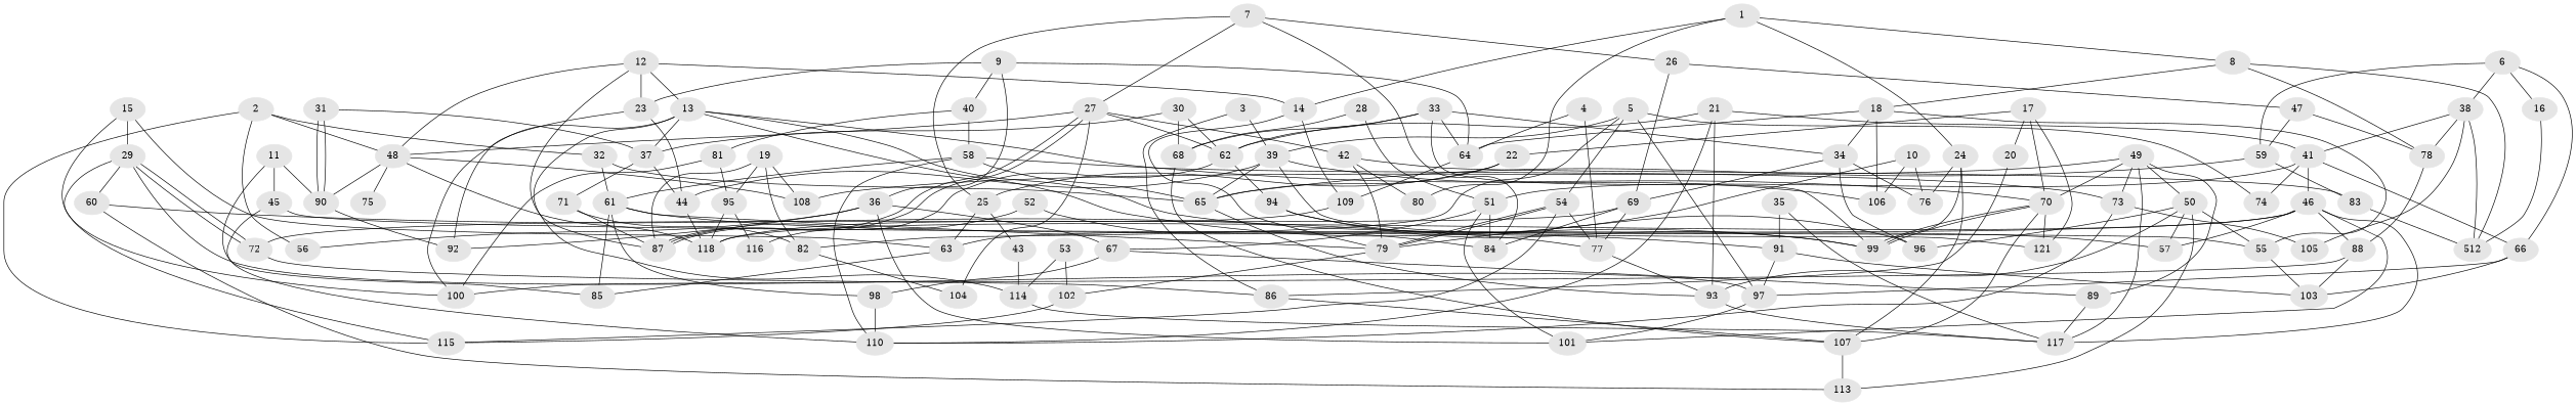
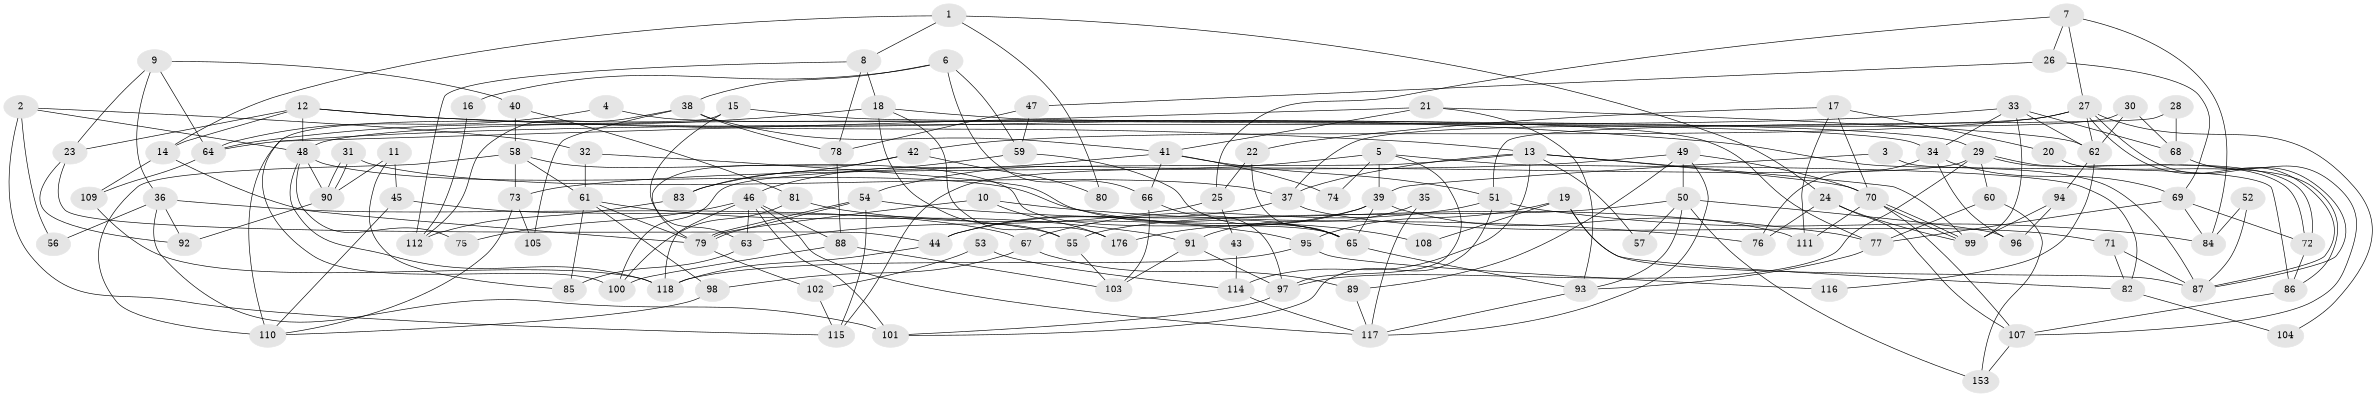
  graph {
    node [color=gray90 style=filled]
    1
    8
    14
    24
    80
    18
    78
-   112 [label=512]
+   112
    79
    109
    76
    99
    107
    2
    32
    48
    56
    115
    65
    61
    90
    108
    118
    75
    3
    39
    86
-   106
-   111 [label=121]
+   106 [label=176]
+   111
    44
    4
    64
    77
    93
    5
    54
    74
    82
    97
    104
    101
    6
    16
    38
    59
    66
    41
    105
    83
    103
    7
    25
    26
    27
    84
    63
    43
    47
    69
    87
    62
    42
    34
    55
    88
    9
    23
    36
    40
    92
    67
    58
    81
    10
    102
    11
    45
    85
    110
    12
    13
    37
    57
    70
    100
    114
    71
    117
    15
    29
    60
    72
    17
    20
    22
    96
    19
    95
    116
    21
    51
    46
    94
-   113
+   113 [label=153]
    28
    68
    30
    31
    91
    98
    33
    35
    89
    73
    49
    50
    52
    53
    1 -- 8
    1 -- 14
    1 -- 24
    1 -- 80
    8 -- 18
    8 -- 78
    8 -- 112
    14 -- 79
    14 -- 109
    24 -- 76
    24 -- 99
    24 -- 107
    18 -- 106
    18 -- 64
    18 -- 34
    18 -- 55
    78 -- 88
    79 -- 102
    109 -- 118
    107 -- 113
    2 -- 32
    2 -- 48
    2 -- 56
    2 -- 115
    32 -- 65
    32 -- 61
    48 -- 90
    48 -- 108
    48 -- 118
    48 -- 75
    65 -- 93
    61 -- 79
    61 -- 85
    61 -- 91
    61 -- 98
    90 -- 92
    3 -- 39
    3 -- 86
    39 -- 65
    39 -- 106
    39 -- 111
    39 -- 44
    86 -- 107
    44 -- 118
    4 -- 64
    4 -- 77
    64 -- 109
    77 -- 93
    93 -- 117
    5 -- 39
    5 -- 54
    5 -- 74
    5 -- 82
    5 -- 97
    54 -- 79
    54 -- 79
    54 -- 115
    54 -- 77
    82 -- 104
    97 -- 101
    6 -- 16
    6 -- 38
    6 -- 59
    6 -- 66
    16 -- 112
    38 -- 78
    38 -- 112
    38 -- 41
    38 -- 105
    59 -- 65
    59 -- 83
    66 -- 97
    66 -- 103
    41 -- 74
    41 -- 66
    41 -- 51
    41 -- 46
    83 -- 112
    7 -- 25
    7 -- 26
    7 -- 27
    7 -- 84
    25 -- 63
    25 -- 43
    26 -- 47
    26 -- 69
    27 -- 48
    27 -- 104
    27 -- 87
    27 -- 87
    27 -- 62
    27 -- 42
    63 -- 85
    43 -- 114
    47 -- 78
    47 -- 59
    69 -- 77
    69 -- 84
    69 -- 72
    62 -- 116
    62 -- 94
    42 -- 80
    42 -- 79
    42 -- 83
    34 -- 76
    34 -- 69
    34 -- 96
    55 -- 103
    88 -- 103
    88 -- 100
    9 -- 64
    9 -- 23
    9 -- 36
    9 -- 40
    23 -- 44
    23 -- 92
    36 -- 56
    36 -- 101
    36 -- 92
    36 -- 67
    40 -- 58
    40 -- 81
    67 -- 98
    67 -- 89
    58 -- 65
    58 -- 61
    58 -- 110
    58 -- 73
    81 -- 100
    81 -- 95
    10 -- 79
    10 -- 76
    10 -- 106
    102 -- 115
    11 -- 90
    11 -- 45
    11 -- 85
    45 -- 55
    45 -- 110
    12 -- 14
    12 -- 48
    12 -- 87
    12 -- 23
    12 -- 13
    13 -- 99
    13 -- 37
    13 -- 57
    13 -- 70
    13 -- 100
    13 -- 114
    37 -- 44
    37 -- 71
    70 -- 99
    70 -- 99
    70 -- 107
    70 -- 111
    114 -- 117
    71 -- 82
    71 -- 87
    15 -- 63
    15 -- 100
    15 -- 29
    29 -- 115
    29 -- 97
    29 -- 60
    29 -- 72
    29 -- 72
    60 -- 77
    60 -- 113
    72 -- 86
    17 -- 111
    17 -- 70
    17 -- 20
    17 -- 22
    20 -- 86
    22 -- 65
    22 -- 25
    19 -- 108
    19 -- 82
    19 -- 87
    19 -- 95
    95 -- 118
    95 -- 116
    21 -- 93
    21 -- 41
    21 -- 62
    21 -- 110
    51 -- 101
    51 -- 84
    51 -- 67
    46 -- 118
-   46 -- 57
+   46 -- 75
    46 -- 101
    46 -- 63
    46 -- 88
    46 -- 117
    94 -- 99
    94 -- 96
    28 -- 51
    28 -- 68
    68 -- 107
    30 -- 62
    30 -- 37
    30 -- 68
    31 -- 90
    31 -- 90
    31 -- 37
    91 -- 97
    91 -- 103
    98 -- 110
    33 -- 99
    33 -- 64
    33 -- 62
    33 -- 34
    33 -- 68
    35 -- 117
    35 -- 91
    89 -- 117
    73 -- 105
    73 -- 110
-   49 -- 108
    49 -- 70
    49 -- 117
    49 -- 89
    49 -- 73
    49 -- 50
    50 -- 93
    50 -- 55
    50 -- 57
    50 -- 96
    50 -- 113
    52 -- 84
    52 -- 87
    53 -- 102
    53 -- 114
  }
